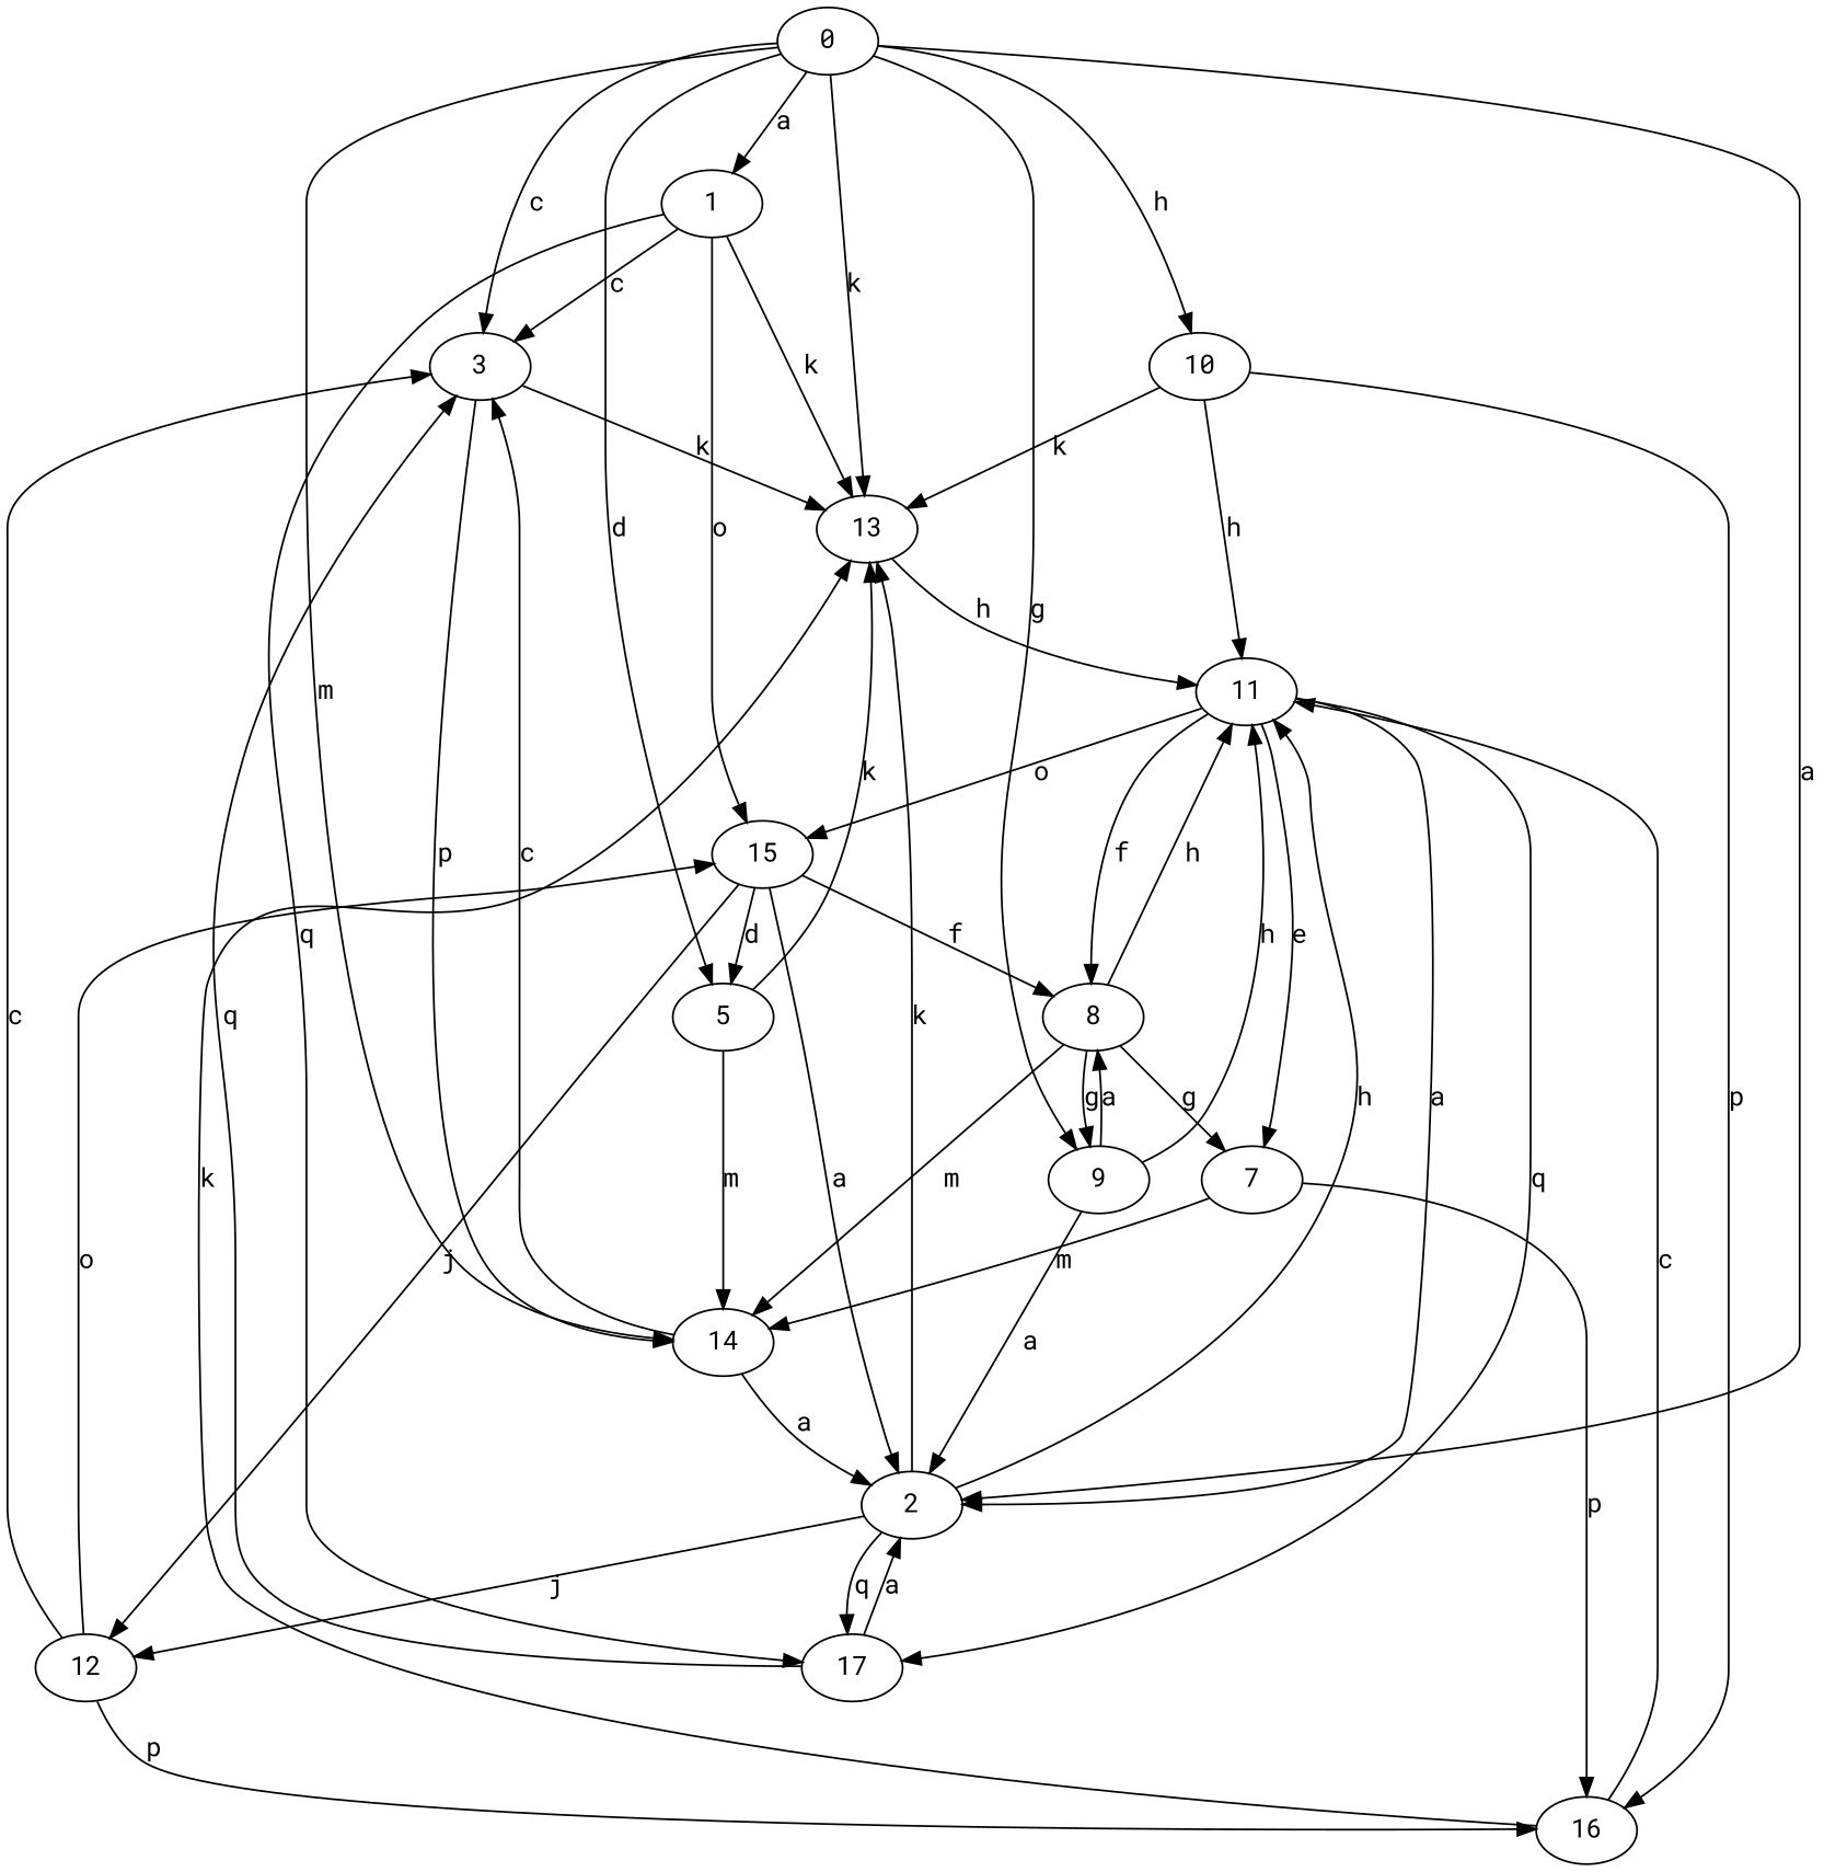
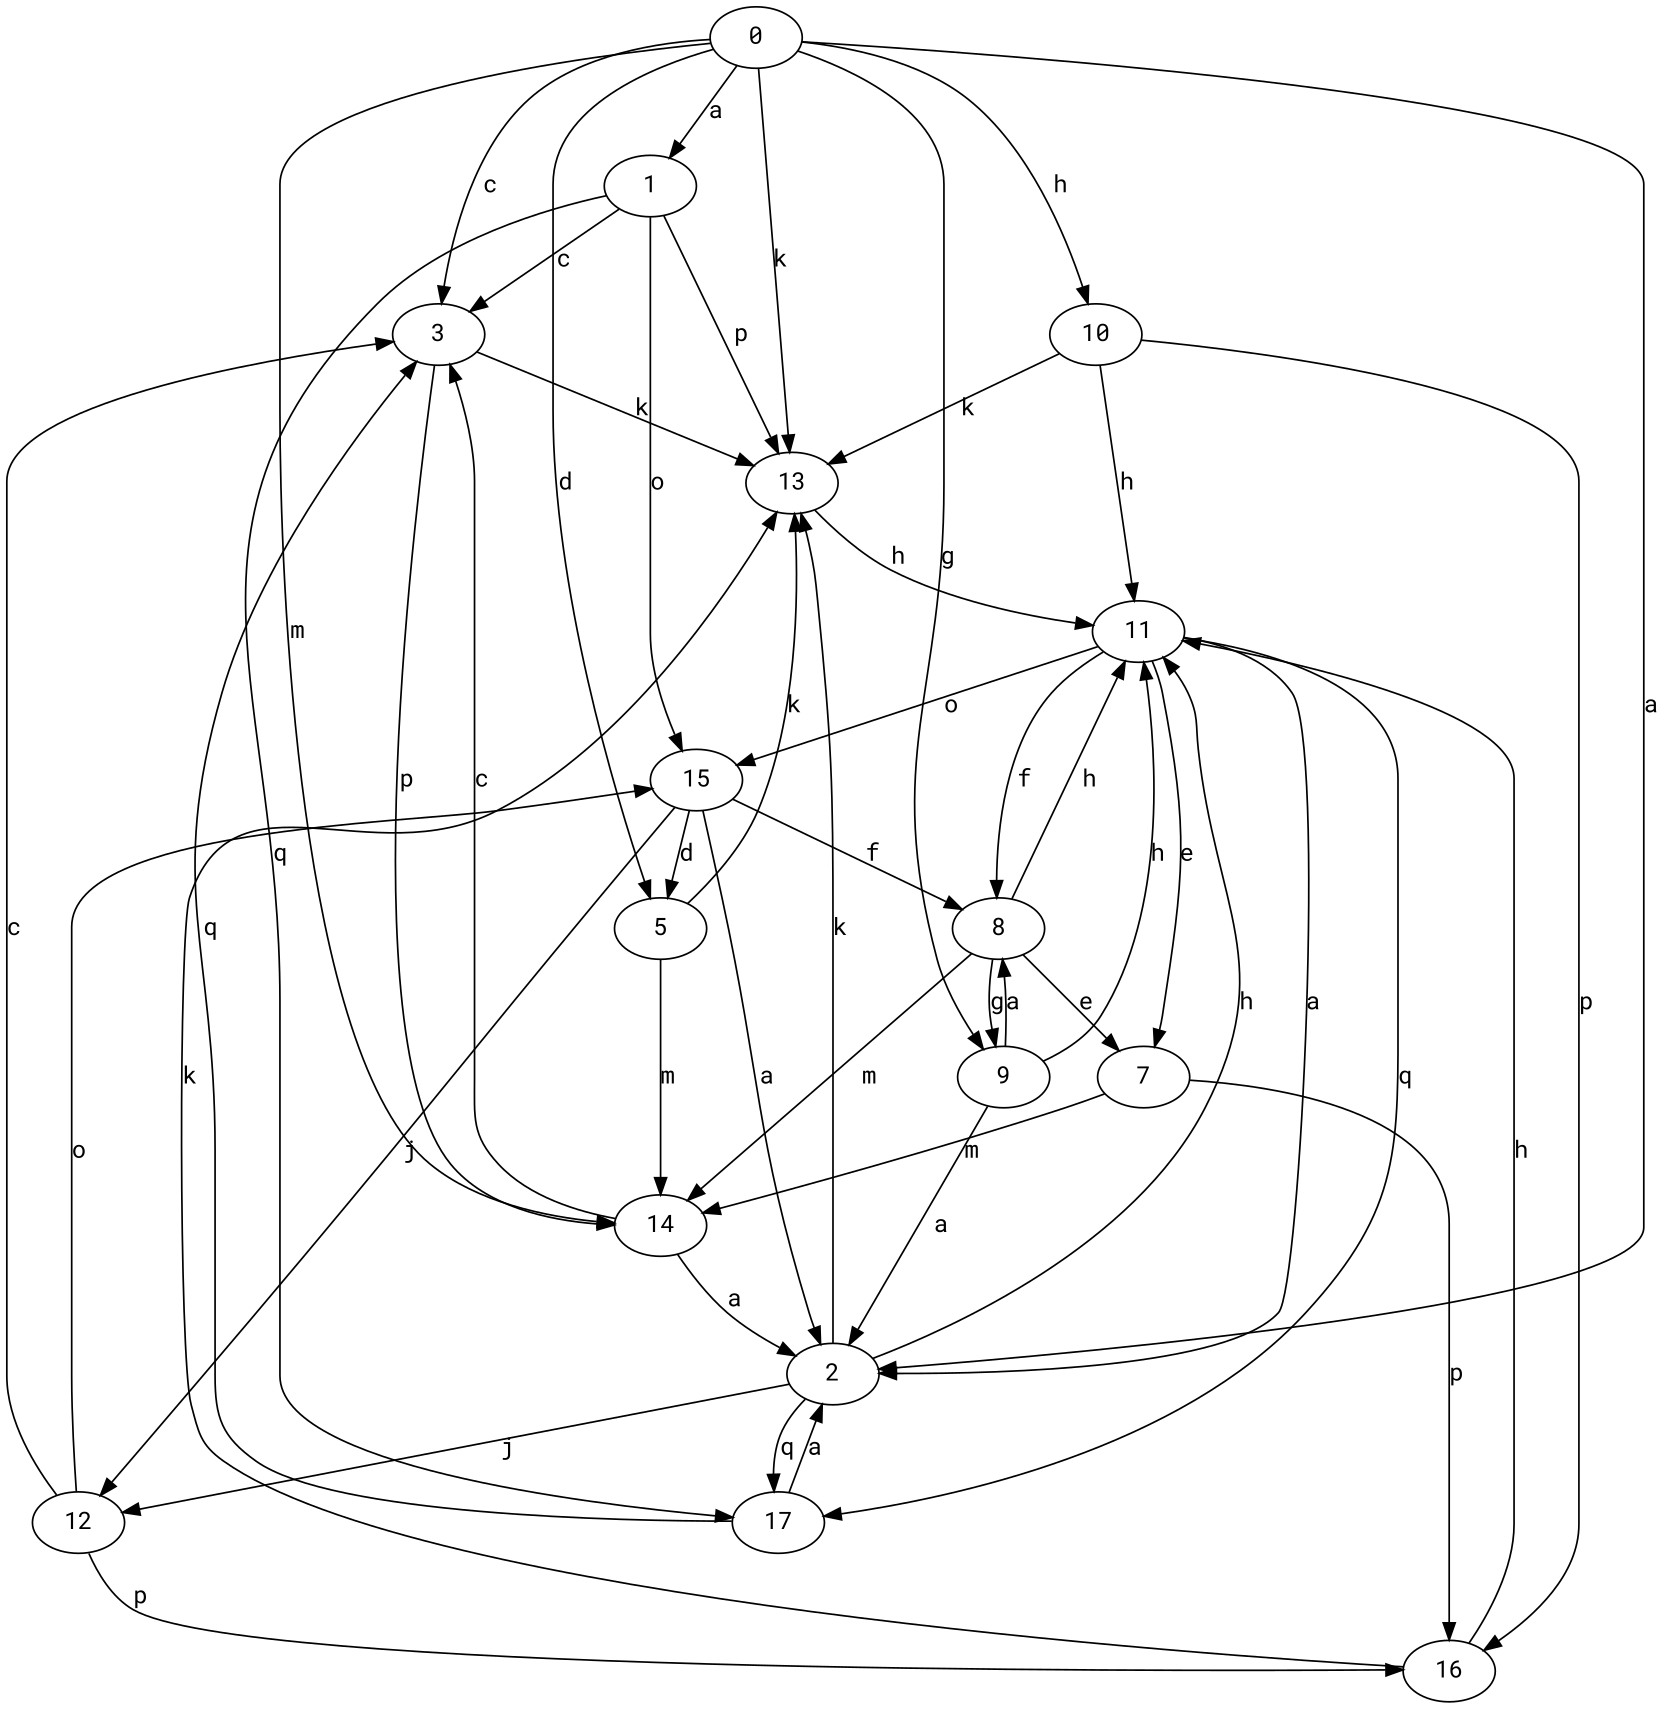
  strict digraph {
    fontname="Roboto Mono"
    node [fontname="Roboto Mono"]
    edge [fontname="Roboto Mono"]
    1
    3
    13
    15
    17
    14
    11
    2
    5
    12
    8
    0
    9
    10
    16
    7
    1 -> 3 [label=c]
-   1 -> 13 [label=k]
+   1 -> 13 [label=p]
    1 -> 15 [label=o]
    1 -> 17 [label=q]
    3 -> 13 [label=k]
    3 -> 14 [label=p]
    13 -> 11 [label=h]
    15 -> 2 [label=a]
    15 -> 5 [label=d]
    15 -> 12 [label=j]
    15 -> 8 [label=f]
    17 -> 3 [label=q]
    17 -> 2 [label=a]
    14 -> 3 [label=c]
    14 -> 2 [label=a]
    11 -> 15 [label=o]
    11 -> 17 [label=q]
    11 -> 2 [label=a]
    11 -> 8 [label=f]
    11 -> 7 [label=e]
    2 -> 13 [label=k]
    2 -> 17 [label=q]
    2 -> 11 [label=h]
    2 -> 12 [label=j]
    5 -> 13 [label=k]
    5 -> 14 [label=m]
    12 -> 3 [label=c]
    12 -> 15 [label=o]
    12 -> 16 [label=p]
    8 -> 14 [label=m]
    8 -> 11 [label=h]
    8 -> 9 [label=g]
-   8 -> 7 [label=g]
+   8 -> 7 [label=e]
    0 -> 1 [label=a]
    0 -> 3 [label=c]
    0 -> 13 [label=k]
    0 -> 14 [label=m]
    0 -> 2 [label=a]
    0 -> 5 [label=d]
    0 -> 9 [label=g]
    0 -> 10 [label=h]
    9 -> 11 [label=h]
    9 -> 2 [label=a]
    9 -> 8 [label=a]
    10 -> 13 [label=k]
    10 -> 11 [label=h]
    10 -> 16 [label=p]
    16 -> 13 [label=k]
-   16 -> 11 [label=c]
+   16 -> 11 [label=h]
    7 -> 14 [label=m]
    7 -> 16 [label=p]
  }
